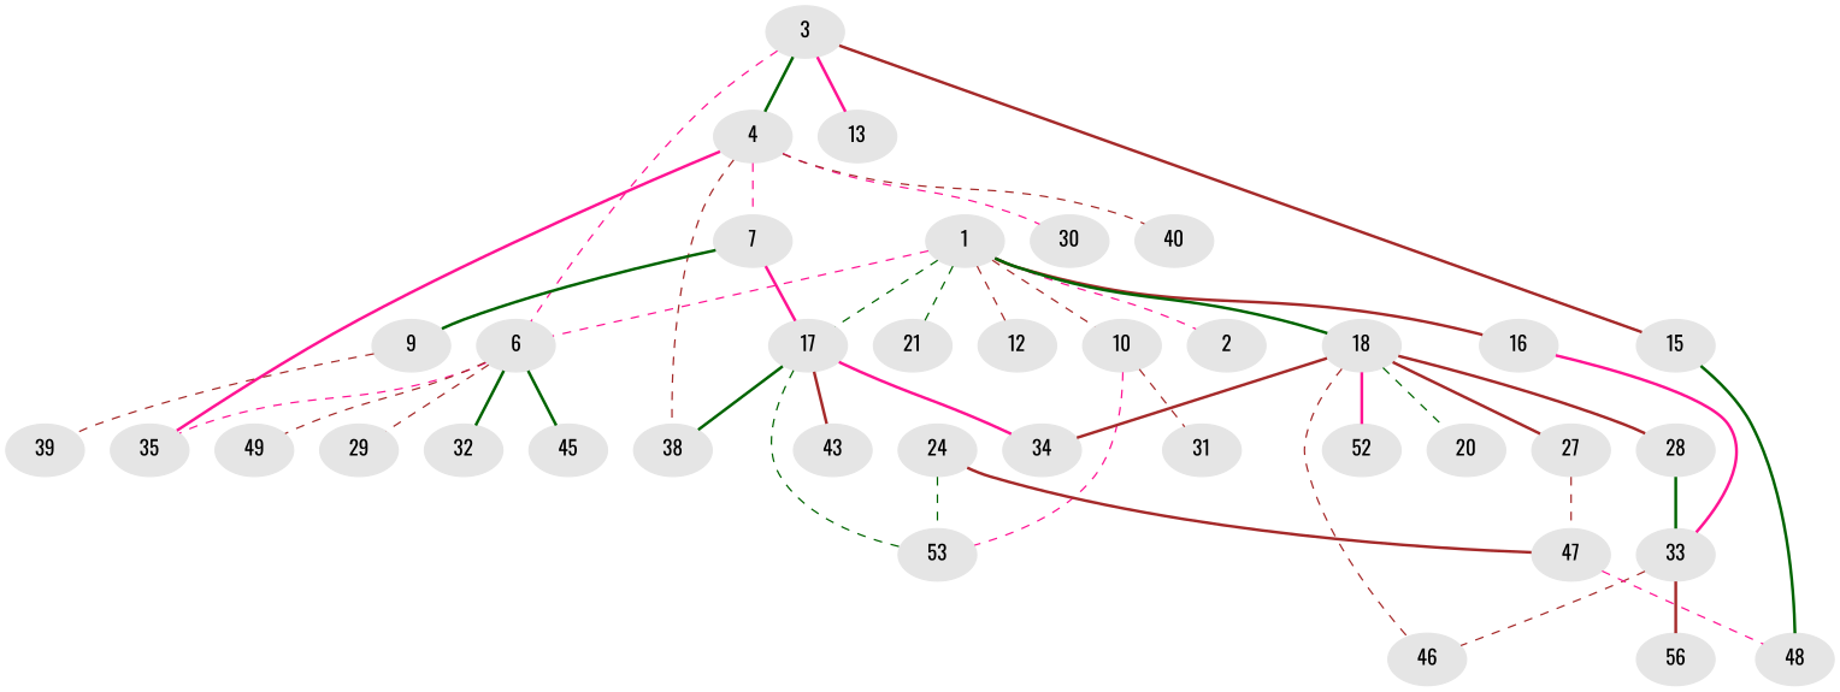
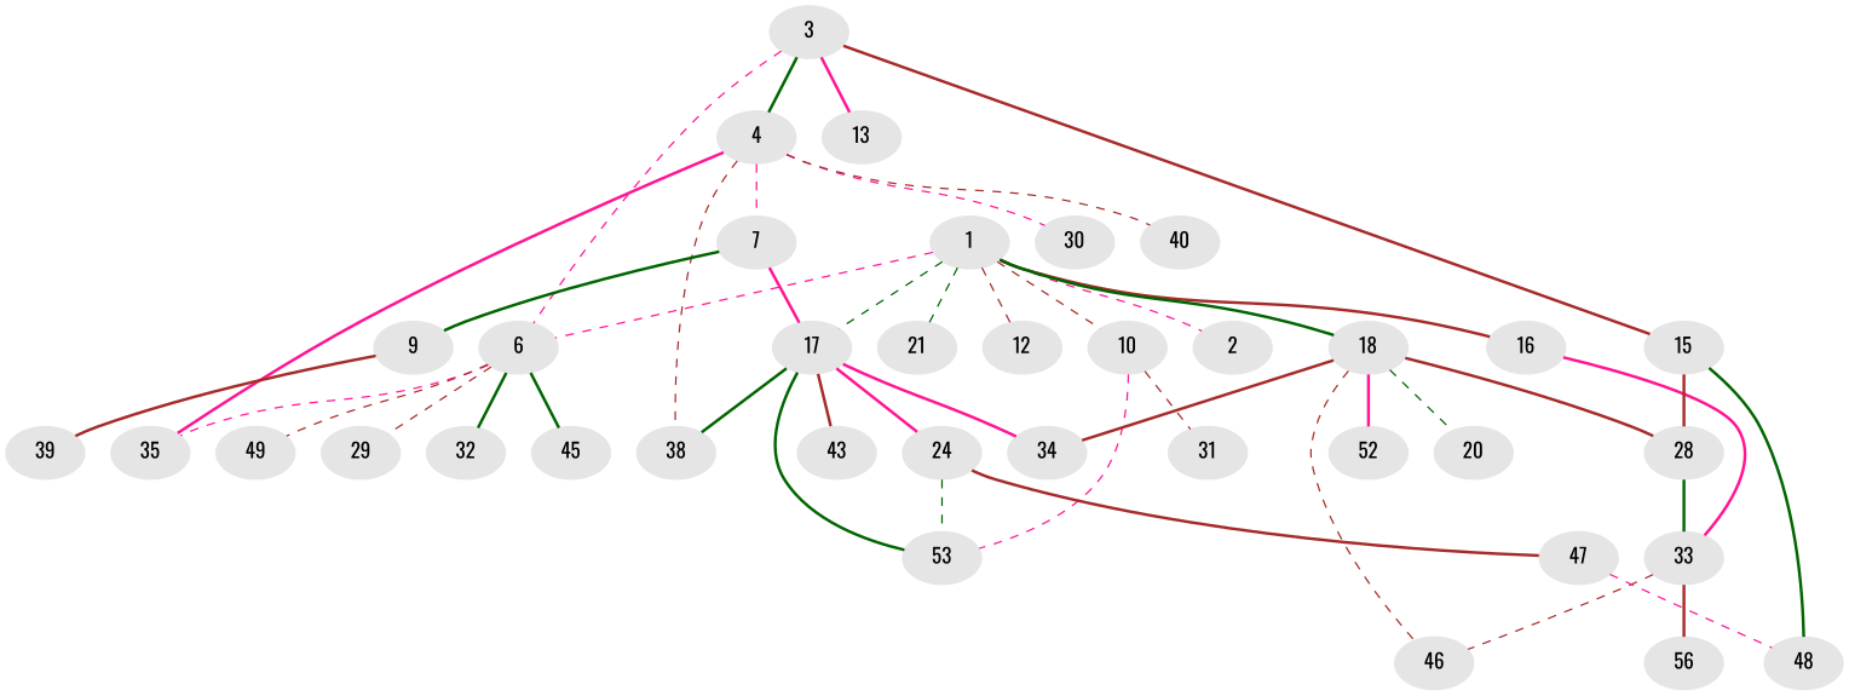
  graph {
    fontname=Oswald
    node [color=gray90 fontname=Oswald style=filled]
    edge [color=brown fontname=Oswald style=bold]
    1 [super="+5"]
    2
    6 [super="+19"]
    10 [super="+25"]
    12
    16
    17 [super="+26"]
    18 [super="+44"]
    21 [super="+37"]
    35
    29
    32
    45
    49
    31
    53 [super="+55"]
    33 [super="+54"]
    38 [super="+51"]
    24 [super="+58"]
    34
    43
    28 [super="+36"]
    20
-   27
    46
    52
    3
    4 [super="+22"]
    13 [super="+14"]
    15 [super="+42"]
    7 [super="+8"]
    30
    40
    48
    9
    47 [super="+50"]
    39
    56 [super="+57"]
    1 -- 2 [color=deeppink style=dashed]
    1 -- 6 [color=deeppink style=dashed]
    1 -- 10 [style=dashed]
    1 -- 12 [style=dashed]
    1 -- 16
    1 -- 17 [color=darkgreen style=dashed]
    1 -- 18 [color=darkgreen]
    1 -- 21 [color=darkgreen style=dashed]
    6 -- 35 [color=deeppink style=dashed]
    6 -- 29 [style=dashed]
    6 -- 32 [color=darkgreen]
    6 -- 45 [color=darkgreen]
    6 -- 49 [style=dashed]
    10 -- 31 [style=dashed]
    10 -- 53 [color=deeppink style=dashed]
    16 -- 33 [color=deeppink]
-   17 -- 53 [color=darkgreen style=dashed]
+   17 -- 53 [color=darkgreen]
    17 -- 38 [color=darkgreen]
+   17 -- 24 [color=deeppink]
    17 -- 34 [color=deeppink]
    17 -- 43
    18 -- 34
    18 -- 28
    18 -- 20 [color=darkgreen style=dashed]
-   18 -- 27
    18 -- 46 [style=dashed]
    18 -- 52 [color=deeppink]
    33 -- 46 [style=dashed]
    33 -- 56
    24 -- 53 [color=darkgreen style=dashed]
    24 -- 47
    28 -- 33 [color=darkgreen]
-   27 -- 47 [style=dashed]
    3 -- 6 [color=deeppink style=dashed]
    3 -- 4 [color=darkgreen]
    3 -- 13 [color=deeppink]
    3 -- 15
    4 -- 35 [color=deeppink]
    4 -- 38 [style=dashed]
    4 -- 7 [color=deeppink style=dashed]
    4 -- 30 [color=deeppink style=dashed]
    4 -- 40 [style=dashed]
+   15 -- 28
    15 -- 48 [color=darkgreen]
    7 -- 17 [color=deeppink]
    7 -- 9 [color=darkgreen weight=2]
-   9 -- 39 [style=dashed]
+   9 -- 39
    47 -- 48 [color=deeppink style=dashed]
  }
